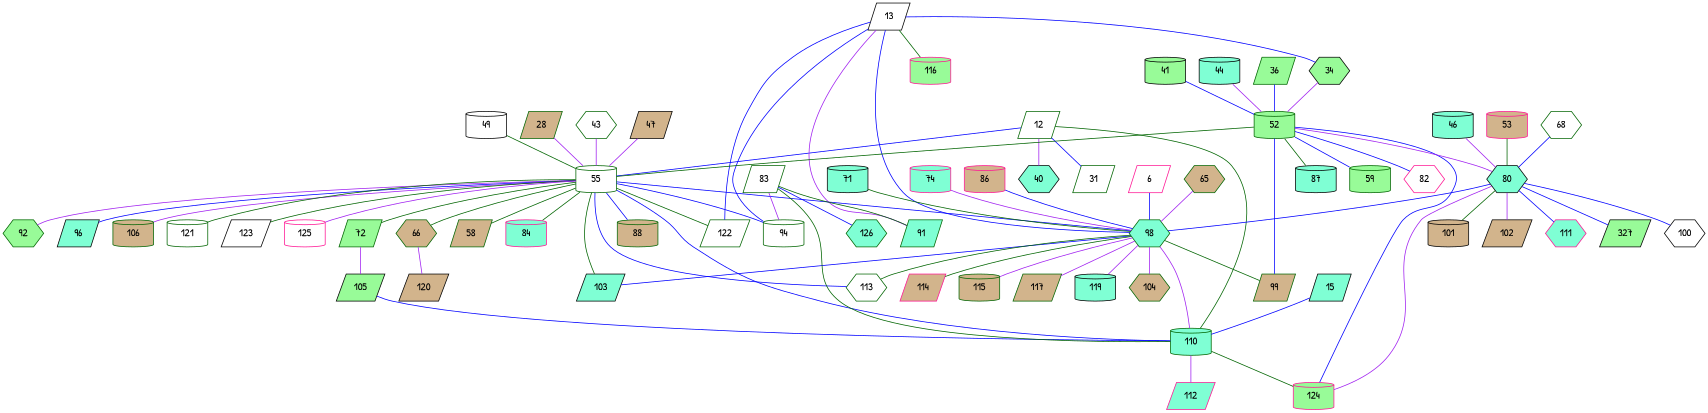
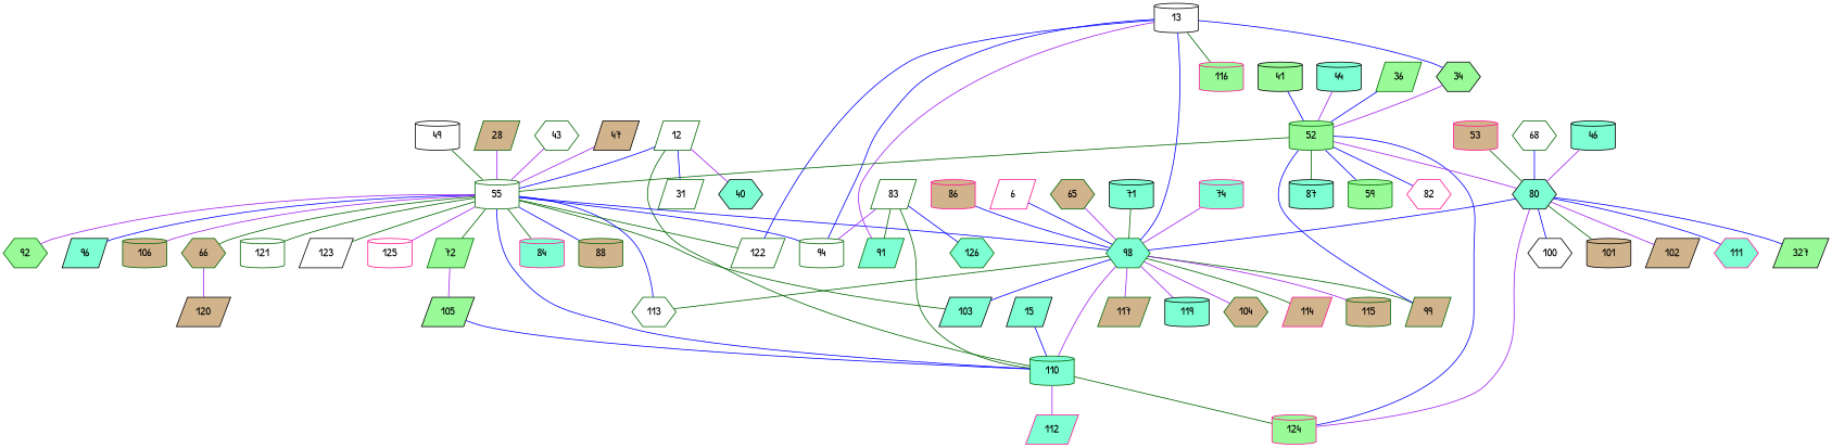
  graph {
    fontname="Patrick Hand"
    node [color=darkgreen fillcolor=aquamarine fontname="Patrick Hand" shape=cylinder style=filled]
    edge [color=blue fontname="Patrick Hand"]
    98 [shape=hexagon super="+78+77+60+3"]
    110 [super="+109+108+93"]
    99 [fillcolor=tan shape=parallelogram super="+75"]
    103 [color=black shape=parallelogram super="+97"]
    113 [fillcolor=white shape=hexagon]
    104 [fillcolor=tan shape=hexagon]
    114 [color=deeppink fillcolor=tan shape=parallelogram]
    115 [fillcolor=tan]
    117 [fillcolor=tan shape=parallelogram]
    119 [color=black]
    6 [color=deeppink fillcolor=white shape=parallelogram]
    12 [fillcolor=white shape=parallelogram]
    31 [fillcolor=white shape=parallelogram]
    40 [color=black shape=hexagon super="+38"]
    55 [fillcolor=white super="+50+39"]
    94 [fillcolor=white super="+81"]
    122 [fillcolor=white shape=parallelogram super="+51"]
-   58 [fillcolor=tan shape=parallelogram]
    66 [fillcolor=tan shape=hexagon]
    72 [fillcolor=palegreen shape=parallelogram]
    84 [color=deeppink]
    88 [fillcolor=tan super="+30"]
    92 [fillcolor=palegreen shape=hexagon super="+63"]
    96 [color=black shape=parallelogram]
    106 [fillcolor=tan]
    121 [fillcolor=white]
    123 [color=black fillcolor=white shape=parallelogram]
    125 [color=deeppink fillcolor=white]
    124 [color=deeppink fillcolor=palegreen super="+56"]
    112 [color=deeppink shape=parallelogram]
-   13 [color=black fillcolor=white shape=parallelogram super="+5"]
+   13 [color=black fillcolor=white super="+5"]
    34 [color=black fillcolor=palegreen shape=hexagon super="+23"]
    91 [shape=parallelogram]
    116 [color=deeppink fillcolor=palegreen]
    52 [fillcolor=palegreen super="+21+14"]
    15 [color=black shape=parallelogram]
    28 [fillcolor=tan shape=parallelogram]
    80 [color=black shape=hexagon super="+48+73"]
    59 [fillcolor=palegreen]
    82 [color=deeppink fillcolor=white shape=hexagon]
    87 [color=black]
    36 [fillcolor=palegreen shape=parallelogram]
    41 [color=black fillcolor=palegreen]
    43 [fillcolor=white shape=hexagon]
    44 [color=black]
    100 [color=black fillcolor=white shape=hexagon]
    101 [color=black fillcolor=tan]
    102 [color=black fillcolor=tan shape=parallelogram super="+95"]
    111 [color=deeppink shape=hexagon]
    n50 [color=black fillcolor=palegreen label=327 shape=parallelogram]
    46 [color=black]
    47 [color=black fillcolor=tan shape=parallelogram]
    49 [color=black fillcolor=white]
    53 [color=deeppink fillcolor=tan]
    120 [color=black fillcolor=tan shape=parallelogram super="+45"]
    105 [color=black fillcolor=palegreen shape=parallelogram]
    65 [fillcolor=tan shape=hexagon]
    68 [fillcolor=white shape=hexagon super="+1"]
    71 [color=black super="+70"]
    74 [color=deeppink super="+19"]
    83 [fillcolor=white shape=parallelogram super="+33+67"]
    126 [shape=hexagon super="+118"]
    86 [color=deeppink fillcolor=tan]
    98 -- 110 [color=purple weight=7]
    98 -- 99 [color=darkgreen]
    98 -- 103
    98 -- 113 [color=darkgreen]
    98 -- 104 [color=purple]
    98 -- 114 [color=darkgreen]
    98 -- 115 [color=purple]
    98 -- 117 [color=purple]
    98 -- 119 [color=purple]
    110 -- 124 [color=darkgreen weight=2]
    110 -- 112 [color=purple]
    6 -- 98
    12 -- 110 [color=darkgreen]
    12 -- 31
    12 -- 40 [color=purple]
    12 -- 55 [weight=2]
    55 -- 98
    55 -- 110 [weight=4]
    55 -- 103 [color=darkgreen]
    55 -- 113
    55 -- 94
    55 -- 122 [color=darkgreen]
-   55 -- 58 [color=darkgreen]
    55 -- 66 [color=darkgreen]
    55 -- 72 [color=darkgreen weight=2]
    55 -- 84 [color=darkgreen]
    55 -- 88
    55 -- 92 [color=purple]
    55 -- 96
    55 -- 106 [color=purple]
    55 -- 121 [color=darkgreen]
    55 -- 123 [color=darkgreen]
    55 -- 125 [color=purple]
    66 -- 120 [color=purple]
    72 -- 105 [color=purple]
    13 -- 98 [weight=3]
    13 -- 94
    13 -- 122
    13 -- 34
    13 -- 91 [color=purple]
    13 -- 116 [color=darkgreen]
    34 -- 52 [color=purple]
    52 -- 99 [weight=2]
    52 -- 55 [color=darkgreen weight=4]
    52 -- 124
    52 -- 80 [color=purple]
    52 -- 59
    52 -- 82
    52 -- 87 [color=darkgreen]
    15 -- 110
    28 -- 55 [color=purple]
    80 -- 98 [weight=4]
    80 -- 124 [color=purple]
    80 -- 100
    80 -- 101 [color=darkgreen]
    80 -- 102 [color=purple weight=2]
    80 -- 111
    80 -- n50
    36 -- 52
    41 -- 52
    43 -- 55 [color=purple]
    44 -- 52 [color=purple]
    46 -- 80 [color=purple]
    47 -- 55 [color=purple]
    49 -- 55 [color=darkgreen weight=3]
    53 -- 80 [color=darkgreen]
    105 -- 110
    65 -- 98 [color=purple]
    68 -- 80
    71 -- 98 [color=darkgreen]
    74 -- 98 [color=purple]
    83 -- 110 [color=darkgreen weight=2]
    83 -- 94 [color=purple]
    83 -- 91 [color=darkgreen]
    83 -- 126
    86 -- 98
  }
